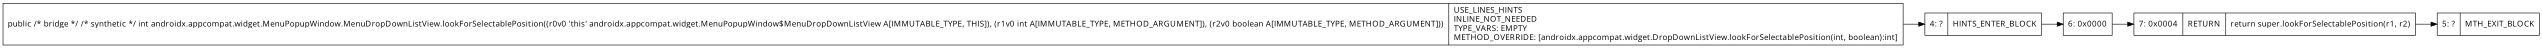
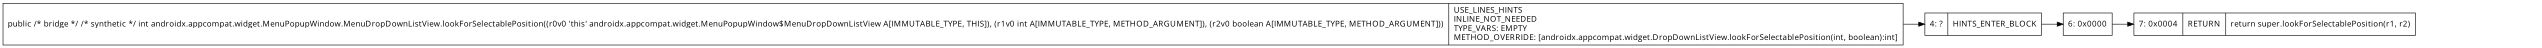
  digraph {
    fontname="Open Sans"
    rankdir=LR
    node [fontname="Open Sans" shape=record]
    edge [fontname="Open Sans"]
    n1 [label="{4\:\ ?|HINTS_ENTER_BLOCK\l}"]
    n2 [label="{6\:\ 0x0000}"]
    n3 [label="{7\:\ 0x0004|RETURN\l|return super.lookForSelectablePosition(r1, r2)\l}"]
-   n4 [label="{5\:\ ?|MTH_EXIT_BLOCK\l}"]
    n5 [label="{public \/* bridge *\/ \/* synthetic *\/ int androidx.appcompat.widget.MenuPopupWindow.MenuDropDownListView.lookForSelectablePosition((r0v0 'this' androidx.appcompat.widget.MenuPopupWindow$MenuDropDownListView A[IMMUTABLE_TYPE, THIS]), (r1v0 int A[IMMUTABLE_TYPE, METHOD_ARGUMENT]), (r2v0 boolean A[IMMUTABLE_TYPE, METHOD_ARGUMENT]))  | USE_LINES_HINTS\lINLINE_NOT_NEEDED\lTYPE_VARS: EMPTY\lMETHOD_OVERRIDE: [androidx.appcompat.widget.DropDownListView.lookForSelectablePosition(int, boolean):int]\l}"]
    n1 -> n2
    n2 -> n3
-   n3 -> n4
    n5 -> n1
  }
